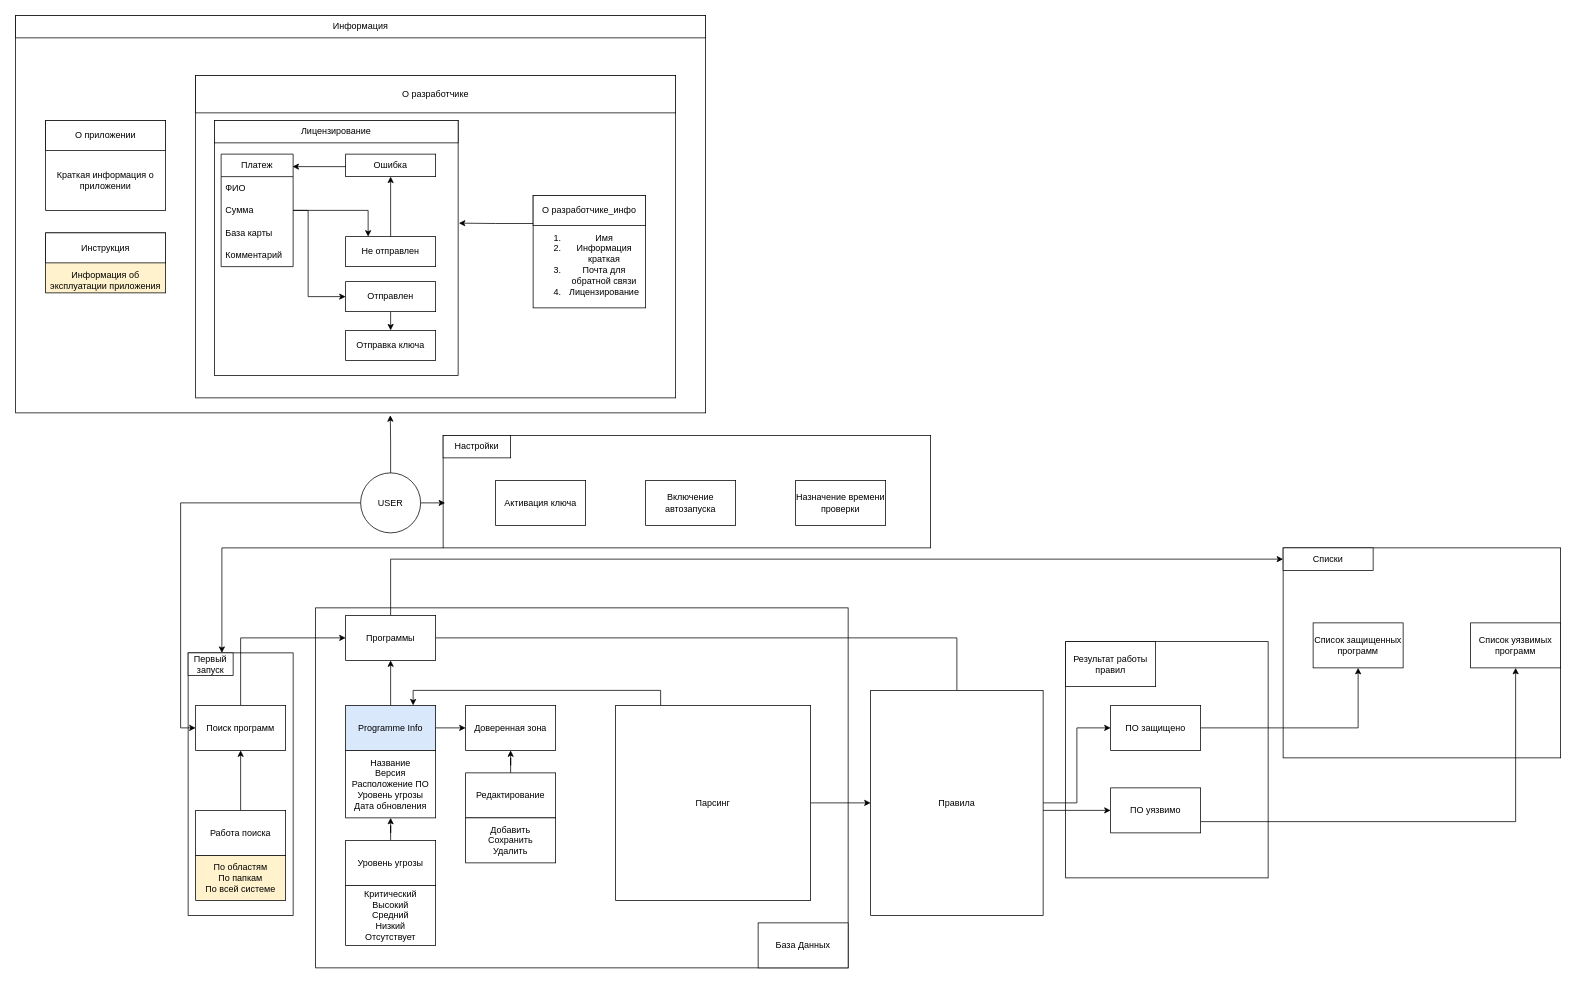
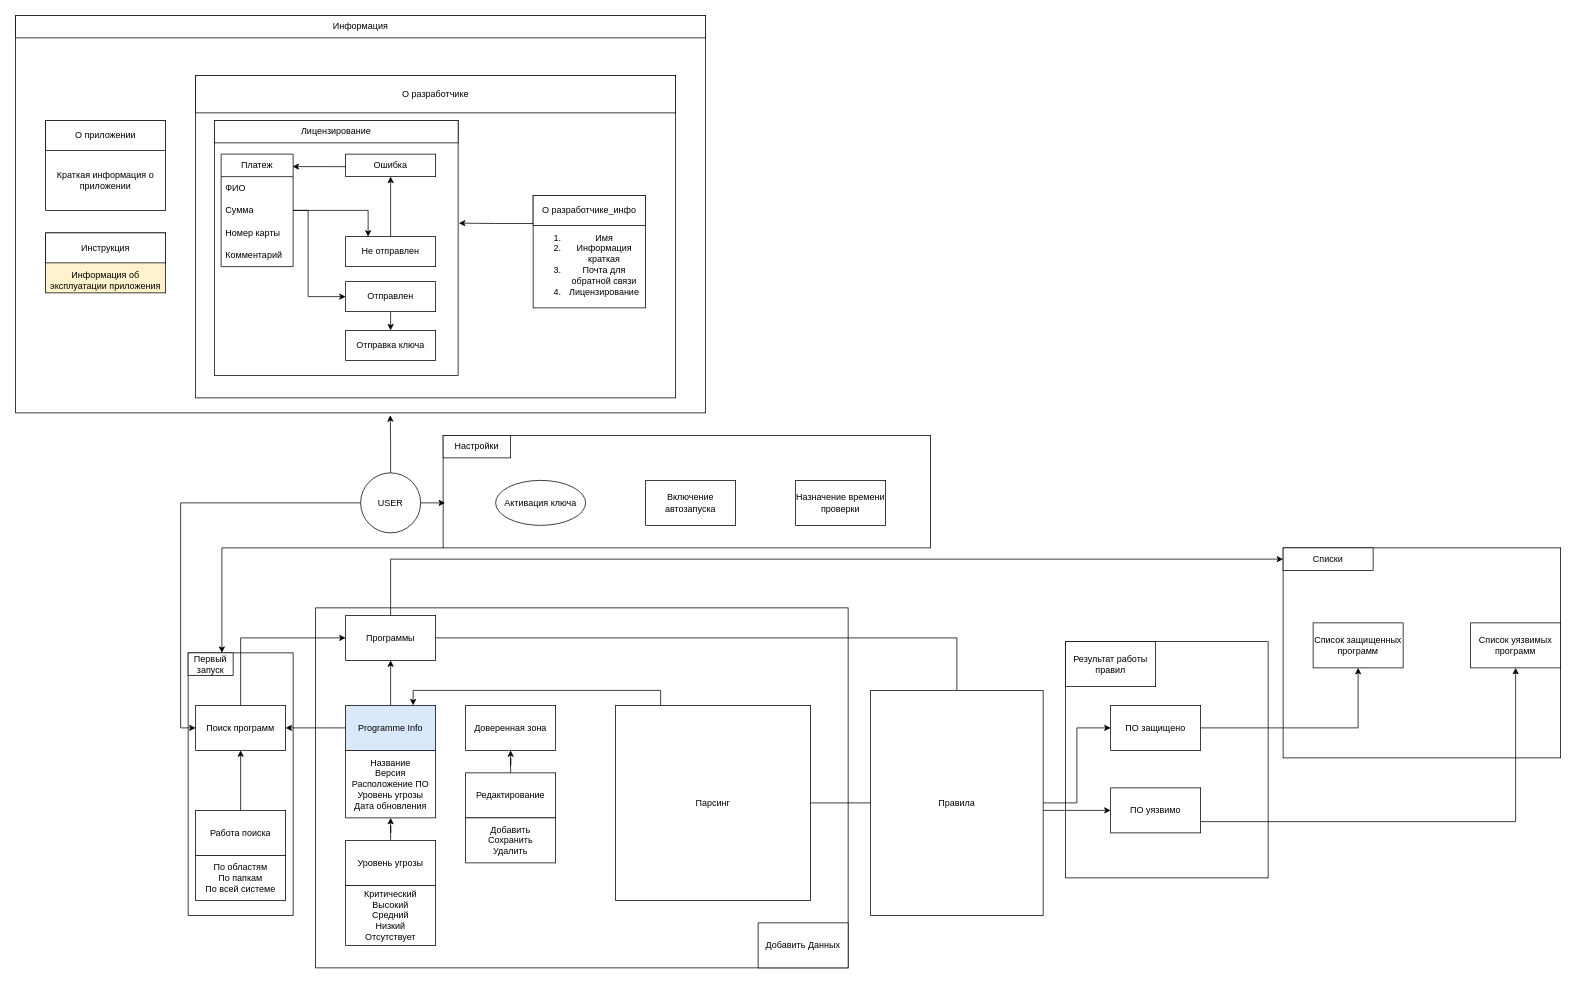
  <mxCell id="0" />
  <mxCell id="1" parent="0" />
  <mxCell id="2" style="edgeStyle=orthogonalEdgeStyle;rounded=0;orthogonalLoop=1;jettySize=auto;html=1;exitX=0;exitY=1;exitDx=0;exitDy=0;entryX=0.75;entryY=0;entryDx=0;entryDy=0;" parent="1" source="3" target="74" edge="1"><mxGeometry relative="1" as="geometry"><Array as="points"><mxPoint x="295" y="730" /></Array></mxGeometry></mxCell>
  <mxCell id="3" value="" style="rounded=0;whiteSpace=wrap;html=1;" parent="1" vertex="1"><mxGeometry x="590" y="580" width="650" height="150" as="geometry" /></mxCell>
  <mxCell id="4" value="" style="rounded=0;whiteSpace=wrap;html=1;" parent="1" vertex="1"><mxGeometry x="1710" y="730" width="370" height="280" as="geometry" /></mxCell>
  <mxCell id="5" value="" style="rounded=0;whiteSpace=wrap;html=1;" parent="1" vertex="1"><mxGeometry x="1420" y="855" width="270" height="315" as="geometry" /></mxCell>
  <mxCell id="6" value="" style="rounded=0;whiteSpace=wrap;html=1;" parent="1" vertex="1"><mxGeometry x="420" y="810" width="710" height="480" as="geometry" /></mxCell>
  <mxCell id="7" value="" style="rounded=0;whiteSpace=wrap;html=1;" parent="1" vertex="1"><mxGeometry x="250" y="870" width="140" height="350" as="geometry" /></mxCell>
  <mxCell id="8" value="" style="rounded=0;whiteSpace=wrap;html=1;" parent="1" vertex="1"><mxGeometry x="20" y="20" width="920" height="530" as="geometry" /></mxCell>
  <mxCell id="9" value="&lt;div&gt;Информация об эксплуатации приложения&lt;br&gt;&lt;/div&gt;" style="rounded=0;whiteSpace=wrap;html=1;align=center;verticalAlign=bottom;fillColor=#fff2cc;" parent="1" vertex="1"><mxGeometry x="60" y="310" width="160" height="80" as="geometry" /></mxCell>
  <mxCell id="10" value="" style="rounded=0;whiteSpace=wrap;html=1;" parent="1" vertex="1"><mxGeometry x="60" y="160" width="160" height="120" as="geometry" /></mxCell>
  <mxCell id="11" value="" style="rounded=0;whiteSpace=wrap;html=1;" parent="1" vertex="1"><mxGeometry x="260" y="100" width="640" height="430" as="geometry" /></mxCell>
  <mxCell id="12" value="Информация" style="html=1;whiteSpace=wrap;" parent="1" vertex="1"><mxGeometry x="20" y="20" width="920" height="30" as="geometry" /></mxCell>
  <mxCell id="13" value="О приложении" style="html=1;whiteSpace=wrap;" parent="1" vertex="1"><mxGeometry x="60" y="160" width="160" height="40" as="geometry" /></mxCell>
  <mxCell id="14" value="О разработчике" style="html=1;whiteSpace=wrap;" parent="1" vertex="1"><mxGeometry x="260" y="100" width="640" height="50" as="geometry" /></mxCell>
  <mxCell id="15" value="Инструкция" style="html=1;whiteSpace=wrap;" parent="1" vertex="1"><mxGeometry x="60" y="310" width="160" height="40" as="geometry" /></mxCell>
  <mxCell id="16" value="" style="rounded=0;whiteSpace=wrap;html=1;" parent="1" vertex="1"><mxGeometry x="285" y="160" width="325" height="340" as="geometry" /></mxCell>
  <mxCell id="17" value="Лицензирование" style="rounded=0;whiteSpace=wrap;html=1;" parent="1" vertex="1"><mxGeometry x="285" y="160" width="325" height="30" as="geometry" /></mxCell>
  <mxCell id="18" value="Платеж" style="swimlane;fontStyle=0;childLayout=stackLayout;horizontal=1;startSize=30;horizontalStack=0;resizeParent=1;resizeParentMax=0;resizeLast=0;collapsible=1;marginBottom=0;whiteSpace=wrap;html=1;" parent="1" vertex="1"><mxGeometry x="294" y="205" width="96" height="150" as="geometry"><mxRectangle x="274" y="705" width="120" height="30" as="alternateBounds" /></mxGeometry></mxCell>
  <mxCell id="19" value="ФИО" style="text;strokeColor=none;fillColor=none;align=left;verticalAlign=middle;spacingLeft=4;spacingRight=4;overflow=hidden;points=[[0,0.5],[1,0.5]];portConstraint=eastwest;rotatable=0;whiteSpace=wrap;html=1;" parent="18" vertex="1"><mxGeometry y="30" width="96" height="30" as="geometry" /></mxCell>
  <mxCell id="20" style="edgeStyle=orthogonalEdgeStyle;rounded=0;orthogonalLoop=1;jettySize=auto;html=1;exitX=1;exitY=0.5;exitDx=0;exitDy=0;entryX=1;entryY=0.5;entryDx=0;entryDy=0;" parent="18" source="21" target="18" edge="1"><mxGeometry relative="1" as="geometry" /></mxCell>
  <mxCell id="21" value="Сумма" style="text;strokeColor=none;fillColor=none;align=left;verticalAlign=middle;spacingLeft=4;spacingRight=4;overflow=hidden;points=[[0,0.5],[1,0.5]];portConstraint=eastwest;rotatable=0;whiteSpace=wrap;html=1;" parent="18" vertex="1"><mxGeometry y="60" width="96" height="30" as="geometry" /></mxCell>
- <mxCell id="22" value="База карты" style="text;strokeColor=none;fillColor=none;align=left;verticalAlign=middle;spacingLeft=4;spacingRight=4;overflow=hidden;points=[[0,0.5],[1,0.5]];portConstraint=eastwest;rotatable=0;whiteSpace=wrap;html=1;" parent="18" vertex="1"><mxGeometry y="90" width="96" height="30" as="geometry" /></mxCell>
+ <mxCell id="22" value="Номер карты" style="text;strokeColor=none;fillColor=none;align=left;verticalAlign=middle;spacingLeft=4;spacingRight=4;overflow=hidden;points=[[0,0.5],[1,0.5]];portConstraint=eastwest;rotatable=0;whiteSpace=wrap;html=1;" parent="18" vertex="1"><mxGeometry y="90" width="96" height="30" as="geometry" /></mxCell>
  <mxCell id="23" value="Комментарий" style="text;strokeColor=none;fillColor=none;align=left;verticalAlign=middle;spacingLeft=4;spacingRight=4;overflow=hidden;points=[[0,0.5],[1,0.5]];portConstraint=eastwest;rotatable=0;whiteSpace=wrap;html=1;" parent="18" vertex="1"><mxGeometry y="120" width="96" height="30" as="geometry" /></mxCell>
  <mxCell id="24" style="edgeStyle=orthogonalEdgeStyle;rounded=0;orthogonalLoop=1;jettySize=auto;html=1;exitX=0.5;exitY=1;exitDx=0;exitDy=0;entryX=0.5;entryY=0;entryDx=0;entryDy=0;" parent="1" source="25" target="32" edge="1"><mxGeometry relative="1" as="geometry" /></mxCell>
  <mxCell id="25" value="Отправлен" style="rounded=0;whiteSpace=wrap;html=1;" parent="1" vertex="1"><mxGeometry x="460" y="375" width="120" height="40" as="geometry" /></mxCell>
  <mxCell id="26" style="edgeStyle=orthogonalEdgeStyle;rounded=0;orthogonalLoop=1;jettySize=auto;html=1;exitX=0.5;exitY=0;exitDx=0;exitDy=0;entryX=0.5;entryY=1;entryDx=0;entryDy=0;" parent="1" source="27" target="31" edge="1"><mxGeometry relative="1" as="geometry" /></mxCell>
  <mxCell id="27" value="Не отправлен" style="rounded=0;whiteSpace=wrap;html=1;" parent="1" vertex="1"><mxGeometry x="460" y="315" width="120" height="40" as="geometry" /></mxCell>
  <mxCell id="28" style="edgeStyle=orthogonalEdgeStyle;rounded=0;orthogonalLoop=1;jettySize=auto;html=1;exitX=1;exitY=0.5;exitDx=0;exitDy=0;entryX=0;entryY=0.5;entryDx=0;entryDy=0;" parent="1" source="21" target="25" edge="1"><mxGeometry relative="1" as="geometry"><Array as="points"><mxPoint x="410" y="280" /><mxPoint x="410" y="395" /></Array></mxGeometry></mxCell>
  <mxCell id="29" style="edgeStyle=orthogonalEdgeStyle;rounded=0;orthogonalLoop=1;jettySize=auto;html=1;exitX=1;exitY=0.5;exitDx=0;exitDy=0;entryX=0.25;entryY=0;entryDx=0;entryDy=0;" parent="1" source="18" target="27" edge="1"><mxGeometry relative="1" as="geometry" /></mxCell>
  <mxCell id="30" style="edgeStyle=orthogonalEdgeStyle;rounded=0;orthogonalLoop=1;jettySize=auto;html=1;exitX=0;exitY=0.5;exitDx=0;exitDy=0;entryX=0.992;entryY=0.111;entryDx=0;entryDy=0;entryPerimeter=0;" parent="1" source="31" target="18" edge="1"><mxGeometry relative="1" as="geometry"><Array as="points"><mxPoint x="460" y="222" /></Array></mxGeometry></mxCell>
  <mxCell id="31" value="Ошибка" style="rounded=0;whiteSpace=wrap;html=1;" parent="1" vertex="1"><mxGeometry x="460" y="205" width="120" height="30" as="geometry" /></mxCell>
  <mxCell id="32" value="Отправка ключа" style="rounded=0;whiteSpace=wrap;html=1;" parent="1" vertex="1"><mxGeometry x="460" y="440" width="120" height="40" as="geometry" /></mxCell>
  <mxCell id="33" value="&lt;ol&gt;&lt;li&gt;Имя&lt;/li&gt;&lt;li&gt;Информация краткая&lt;/li&gt;&lt;li&gt;Почта для обратной связи&lt;/li&gt;&lt;li&gt;Лицензирование&lt;/li&gt;&lt;/ol&gt;" style="rounded=0;whiteSpace=wrap;html=1;verticalAlign=bottom;" parent="1" vertex="1"><mxGeometry x="710" y="260" width="150" height="150" as="geometry" /></mxCell>
  <mxCell id="34" value="О разработчике_инфо" style="rounded=0;whiteSpace=wrap;html=1;" parent="1" vertex="1"><mxGeometry x="710" y="260" width="150" height="40" as="geometry" /></mxCell>
  <mxCell id="35" value="Краткая информация о приложении" style="text;html=1;strokeColor=none;fillColor=none;align=center;verticalAlign=middle;whiteSpace=wrap;rounded=0;" parent="1" vertex="1"><mxGeometry x="60" y="200" width="160" height="80" as="geometry" /></mxCell>
  <mxCell id="36" style="edgeStyle=orthogonalEdgeStyle;rounded=0;orthogonalLoop=1;jettySize=auto;html=1;exitX=0;exitY=0.25;exitDx=0;exitDy=0;entryX=1.003;entryY=0.403;entryDx=0;entryDy=0;entryPerimeter=0;" parent="1" source="33" target="16" edge="1"><mxGeometry relative="1" as="geometry" /></mxCell>
  <mxCell id="37" style="edgeStyle=orthogonalEdgeStyle;rounded=0;orthogonalLoop=1;jettySize=auto;html=1;entryX=0;entryY=0.5;entryDx=0;entryDy=0;" parent="1" source="38" target="52" edge="1"><mxGeometry relative="1" as="geometry" /></mxCell>
  <mxCell id="38" value="USER" style="ellipse;whiteSpace=wrap;html=1;aspect=fixed;" parent="1" vertex="1"><mxGeometry x="480" y="630" width="80" height="80" as="geometry" /></mxCell>
  <mxCell id="39" style="edgeStyle=orthogonalEdgeStyle;rounded=0;orthogonalLoop=1;jettySize=auto;html=1;entryX=0.543;entryY=1.006;entryDx=0;entryDy=0;entryPerimeter=0;" parent="1" source="38" target="8" edge="1"><mxGeometry relative="1" as="geometry" /></mxCell>
  <mxCell id="40" style="edgeStyle=orthogonalEdgeStyle;rounded=0;orthogonalLoop=1;jettySize=auto;html=1;endArrow=none;" parent="1" source="42" target="64" edge="1"><mxGeometry relative="1" as="geometry" /></mxCell>
  <mxCell id="41" style="edgeStyle=orthogonalEdgeStyle;rounded=0;orthogonalLoop=1;jettySize=auto;html=1;exitX=0.5;exitY=0;exitDx=0;exitDy=0;entryX=0;entryY=0.5;entryDx=0;entryDy=0;" parent="1" source="42" target="77" edge="1"><mxGeometry relative="1" as="geometry" /></mxCell>
  <mxCell id="42" value="Программы" style="rounded=0;whiteSpace=wrap;html=1;" parent="1" vertex="1"><mxGeometry x="460" y="820" width="120" height="60" as="geometry" /></mxCell>
- <mxCell id="43" style="edgeStyle=orthogonalEdgeStyle;rounded=0;orthogonalLoop=1;jettySize=auto;html=1;" parent="1" source="45" target="47" edge="1"><mxGeometry relative="1" as="geometry" /></mxCell>
+ <mxCell id="43" style="edgeStyle=orthogonalEdgeStyle;rounded=0;orthogonalLoop=1;jettySize=auto;html=1;" parent="1" source="45" target="52" edge="1"><mxGeometry relative="1" as="geometry" /></mxCell>
  <mxCell id="44" style="edgeStyle=orthogonalEdgeStyle;rounded=0;orthogonalLoop=1;jettySize=auto;html=1;entryX=0.5;entryY=1;entryDx=0;entryDy=0;" parent="1" source="45" target="42" edge="1"><mxGeometry relative="1" as="geometry" /></mxCell>
  <mxCell id="45" value="Programme Info" style="rounded=0;whiteSpace=wrap;html=1;movable=1;resizable=1;rotatable=1;deletable=1;editable=1;locked=0;connectable=1;fillColor=#dae8fc;" parent="1" vertex="1"><mxGeometry x="460" y="940" width="120" height="60" as="geometry" /></mxCell>
  <mxCell id="46" value="Название&lt;br&gt;Версия&lt;br&gt;Расположение ПО&lt;br&gt;Уровень угрозы&lt;br&gt;Дата обновления" style="rounded=0;whiteSpace=wrap;html=1;movable=1;resizable=1;rotatable=1;deletable=1;editable=1;locked=0;connectable=1;" parent="1" vertex="1"><mxGeometry x="460" y="1000" width="120" height="90" as="geometry" /></mxCell>
  <mxCell id="47" value="Доверенная зона" style="rounded=0;whiteSpace=wrap;html=1;" parent="1" vertex="1"><mxGeometry x="620" y="940" width="120" height="60" as="geometry" /></mxCell>
  <mxCell id="48" style="edgeStyle=orthogonalEdgeStyle;rounded=0;orthogonalLoop=1;jettySize=auto;html=1;entryX=0.5;entryY=1;entryDx=0;entryDy=0;" parent="1" source="49" target="47" edge="1"><mxGeometry relative="1" as="geometry" /></mxCell>
  <mxCell id="49" value="Редактирование" style="rounded=0;whiteSpace=wrap;html=1;" parent="1" vertex="1"><mxGeometry x="620" y="1030" width="120" height="60" as="geometry" /></mxCell>
  <mxCell id="50" value="Добавить&lt;br&gt;Сохранить&lt;br&gt;Удалить" style="rounded=0;whiteSpace=wrap;html=1;" parent="1" vertex="1"><mxGeometry x="620" y="1090" width="120" height="60" as="geometry" /></mxCell>
  <mxCell id="51" style="edgeStyle=orthogonalEdgeStyle;rounded=0;orthogonalLoop=1;jettySize=auto;html=1;entryX=0;entryY=0.5;entryDx=0;entryDy=0;" parent="1" source="52" target="42" edge="1"><mxGeometry relative="1" as="geometry"><Array as="points"><mxPoint x="320" y="850" /></Array></mxGeometry></mxCell>
  <mxCell id="52" value="Поиск программ" style="rounded=0;whiteSpace=wrap;html=1;" parent="1" vertex="1"><mxGeometry x="260" y="940" width="120" height="60" as="geometry" /></mxCell>
  <mxCell id="53" style="edgeStyle=orthogonalEdgeStyle;rounded=0;orthogonalLoop=1;jettySize=auto;html=1;entryX=0.5;entryY=1;entryDx=0;entryDy=0;" parent="1" source="54" target="52" edge="1"><mxGeometry relative="1" as="geometry" /></mxCell>
  <mxCell id="54" value="Работа поиска" style="rounded=0;whiteSpace=wrap;html=1;" parent="1" vertex="1"><mxGeometry x="260" y="1080" width="120" height="60" as="geometry" /></mxCell>
- <mxCell id="55" value="По областям&lt;br&gt;По папкам&lt;br&gt;По всей системе" style="rounded=0;whiteSpace=wrap;html=1;fillColor=#fff2cc;" parent="1" vertex="1"><mxGeometry x="260" y="1140" width="120" height="60" as="geometry" /></mxCell>
+ <mxCell id="55" value="По областям&lt;br&gt;По папкам&lt;br&gt;По всей системе" style="rounded=0;whiteSpace=wrap;html=1;" parent="1" vertex="1"><mxGeometry x="260" y="1140" width="120" height="60" as="geometry" /></mxCell>
  <mxCell id="56" style="edgeStyle=orthogonalEdgeStyle;rounded=0;orthogonalLoop=1;jettySize=auto;html=1;entryX=0.5;entryY=1;entryDx=0;entryDy=0;" parent="1" source="57" target="46" edge="1"><mxGeometry relative="1" as="geometry" /></mxCell>
  <mxCell id="57" value="Уровень угрозы" style="rounded=0;whiteSpace=wrap;html=1;" parent="1" vertex="1"><mxGeometry x="460" y="1120" width="120" height="60" as="geometry" /></mxCell>
  <mxCell id="58" value="Критический&lt;br&gt;Высокий&lt;br&gt;Средний&lt;br&gt;Низкий&lt;br&gt;Отсутствует" style="rounded=0;whiteSpace=wrap;html=1;" parent="1" vertex="1"><mxGeometry x="460" width="120" height="80" as="geometry" y="1180" /></mxCell>
  <mxCell id="59" style="edgeStyle=orthogonalEdgeStyle;rounded=0;orthogonalLoop=1;jettySize=auto;html=1;entryX=0.75;entryY=0;entryDx=0;entryDy=0;" parent="1" source="61" target="45" edge="1"><mxGeometry relative="1" as="geometry"><Array as="points"><mxPoint x="880" y="920" /><mxPoint x="550" y="920" /></Array></mxGeometry></mxCell>
- <mxCell id="60" style="edgeStyle=orthogonalEdgeStyle;rounded=0;orthogonalLoop=1;jettySize=auto;html=1;entryX=0;entryY=0.5;entryDx=0;entryDy=0;" parent="1" source="61" target="64" edge="1"><mxGeometry relative="1" as="geometry" /></mxCell>
+ <mxCell id="60" style="edgeStyle=orthogonalEdgeStyle;rounded=0;orthogonalLoop=1;jettySize=auto;html=1;entryX=0;entryY=0.5;entryDx=0;entryDy=0;endArrow=none;" parent="1" source="61" target="64" edge="1"><mxGeometry relative="1" as="geometry" /></mxCell>
  <mxCell id="61" value="Парсинг" style="rounded=0;whiteSpace=wrap;html=1;" parent="1" vertex="1"><mxGeometry x="820" y="940" width="260" height="260" as="geometry" /></mxCell>
  <mxCell id="62" style="edgeStyle=orthogonalEdgeStyle;rounded=0;orthogonalLoop=1;jettySize=auto;html=1;entryX=0;entryY=0.5;entryDx=0;entryDy=0;" parent="1" source="64" target="66" edge="1"><mxGeometry relative="1" as="geometry" /></mxCell>
  <mxCell id="63" style="edgeStyle=orthogonalEdgeStyle;rounded=0;orthogonalLoop=1;jettySize=auto;html=1;entryX=0;entryY=0.5;entryDx=0;entryDy=0;" parent="1" source="64" target="68" edge="1"><mxGeometry relative="1" as="geometry"><Array as="points"><mxPoint x="1375" y="990" /><mxPoint x="1375" y="1080" /></Array></mxGeometry></mxCell>
  <mxCell id="64" value="Правила" style="rounded=0;whiteSpace=wrap;html=1;" parent="1" vertex="1"><mxGeometry x="1160" y="920" width="230" height="300" as="geometry" /></mxCell>
  <mxCell id="65" style="edgeStyle=orthogonalEdgeStyle;rounded=0;orthogonalLoop=1;jettySize=auto;html=1;entryX=0.5;entryY=1;entryDx=0;entryDy=0;" parent="1" source="66" target="69" edge="1"><mxGeometry relative="1" as="geometry" /></mxCell>
  <mxCell id="66" value="ПО защищено" style="rounded=0;whiteSpace=wrap;html=1;" parent="1" vertex="1"><mxGeometry x="1480" y="940" width="120" height="60" as="geometry" /></mxCell>
  <mxCell id="67" style="edgeStyle=orthogonalEdgeStyle;rounded=0;orthogonalLoop=1;jettySize=auto;html=1;exitX=1;exitY=0.75;exitDx=0;exitDy=0;entryX=0.5;entryY=1;entryDx=0;entryDy=0;" parent="1" source="68" target="70" edge="1"><mxGeometry relative="1" as="geometry" /></mxCell>
  <mxCell id="68" value="ПО уязвимо" style="rounded=0;whiteSpace=wrap;html=1;" parent="1" vertex="1"><mxGeometry x="1480" y="1050" width="120" height="60" as="geometry" /></mxCell>
  <mxCell id="69" value="Список защищенных программ" style="rounded=0;whiteSpace=wrap;html=1;" parent="1" vertex="1"><mxGeometry x="1750" y="830" width="120" height="60" as="geometry" /></mxCell>
  <mxCell id="70" value="Список уязвимых программ" style="rounded=0;whiteSpace=wrap;html=1;" parent="1" vertex="1"><mxGeometry x="1960" y="830" width="120" height="60" as="geometry" /></mxCell>
- <mxCell id="71" value="Активация ключа" style="rounded=0;whiteSpace=wrap;html=1;" parent="1" vertex="1"><mxGeometry x="660" y="640" width="120" height="60" as="geometry" /></mxCell>
+ <mxCell id="71" value="Активация ключа" style="ellipse;whiteSpace=wrap;html=1;" parent="1" vertex="1"><mxGeometry x="660" y="640" width="120" height="60" as="geometry" /></mxCell>
  <mxCell id="72" value="Включение автозапуска" style="rounded=0;whiteSpace=wrap;html=1;" parent="1" vertex="1"><mxGeometry x="860" y="640" width="120" height="60" as="geometry" /></mxCell>
  <mxCell id="73" value="Назначение времени проверки" style="rounded=0;whiteSpace=wrap;html=1;" parent="1" vertex="1"><mxGeometry x="1060" y="640" width="120" height="60" as="geometry" /></mxCell>
  <mxCell id="74" value="Первый запуск" style="rounded=0;whiteSpace=wrap;html=1;" parent="1" vertex="1"><mxGeometry x="250" y="870" width="60" height="30" as="geometry" /></mxCell>
- <mxCell id="75" value="База Данных" style="rounded=0;whiteSpace=wrap;html=1;" parent="1" vertex="1"><mxGeometry x="1010" y="1230" width="120" height="60" as="geometry" /></mxCell>
+ <mxCell id="75" value="Добавить Данных" style="rounded=0;whiteSpace=wrap;html=1;" parent="1" vertex="1"><mxGeometry x="1010" y="1230" width="120" height="60" as="geometry" /></mxCell>
  <mxCell id="76" value="Результат работы правил" style="rounded=0;whiteSpace=wrap;html=1;" parent="1" vertex="1"><mxGeometry x="1420" y="855" width="120" height="60" as="geometry" /></mxCell>
  <mxCell id="77" value="Списки" style="rounded=0;whiteSpace=wrap;html=1;" parent="1" vertex="1"><mxGeometry x="1710" y="730" width="120" height="30" as="geometry" /></mxCell>
  <mxCell id="78" value="Настройки" style="rounded=0;whiteSpace=wrap;html=1;" parent="1" vertex="1"><mxGeometry x="590" y="580" width="90" height="30" as="geometry" /></mxCell>
  <mxCell id="79" style="edgeStyle=orthogonalEdgeStyle;rounded=0;orthogonalLoop=1;jettySize=auto;html=1;exitX=1;exitY=0.5;exitDx=0;exitDy=0;entryX=0.004;entryY=0.596;entryDx=0;entryDy=0;entryPerimeter=0;" parent="1" source="38" target="3" edge="1"><mxGeometry relative="1" as="geometry" /></mxCell>
